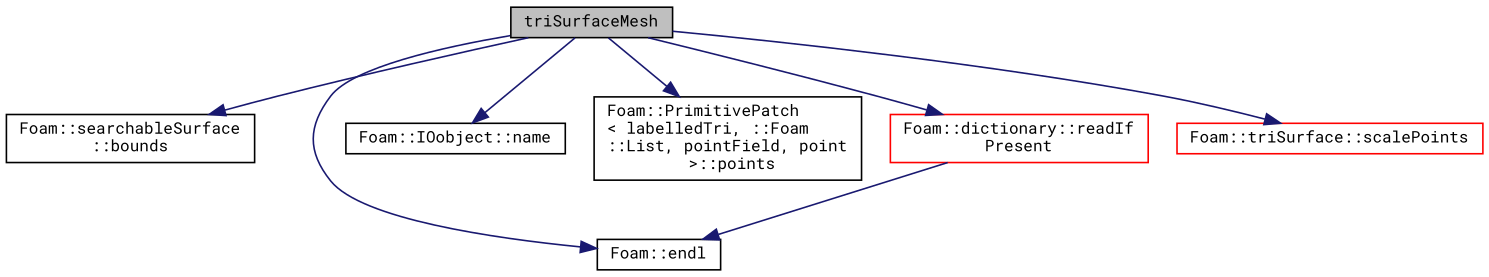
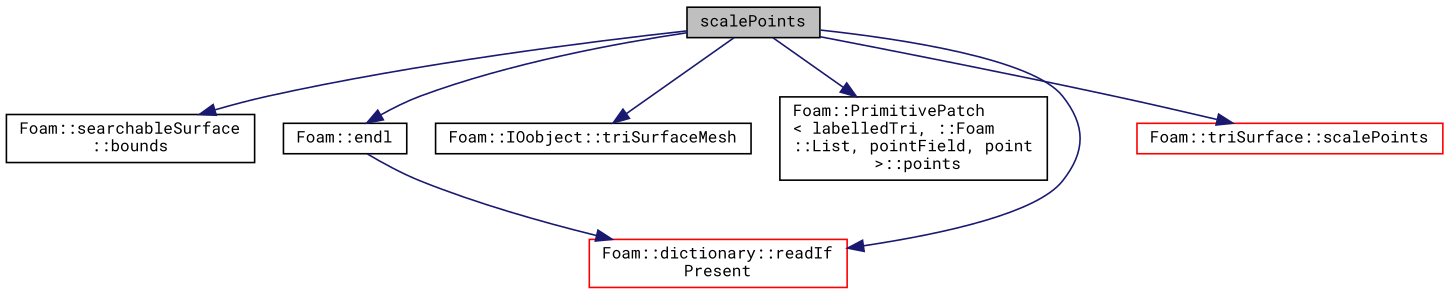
  digraph {
    fontname="Roboto Mono"
    rankdir=TB
    node [color=black fontname="Roboto Mono" fontsize=10 shape=record]
    edge [color=midnightblue fontname="Roboto Mono" fontsize=10 labelfontname=FreeSans labelfontsize=10 style=solid]
-   n1 [fillcolor=grey75 fontcolor=black height=0.2 label=triSurfaceMesh style=filled width=0.4]
+   n1 [fillcolor=grey75 fontcolor=black height=0.2 label=scalePoints style=filled width=0.4]
    n2 [height=0.2 label="Foam::searchableSurface\l::bounds" width=0.4]
    n3 [height=0.2 label="Foam::endl" width=0.4]
-   n4 [height=0.2 label="Foam::IOobject::name" width=0.4]
+   n4 [height=0.2 label="Foam::IOobject::triSurfaceMesh" width=0.4]
    n5 [height=0.2 label="Foam::PrimitivePatch\l\< labelledTri, ::Foam\l::List, pointField, point\l \>::points" width=0.4]
    n6 [color=red height=0.2 label="Foam::dictionary::readIf\lPresent" width=0.4]
    n7 [color=red height=0.2 label="Foam::triSurface::scalePoints" width=0.4]
    n1 -> n2
    n1 -> n3
    n1 -> n4
    n1 -> n5
    n1 -> n6
    n1 -> n7
-   n6 -> n3
+   n3 -> n6
  }
